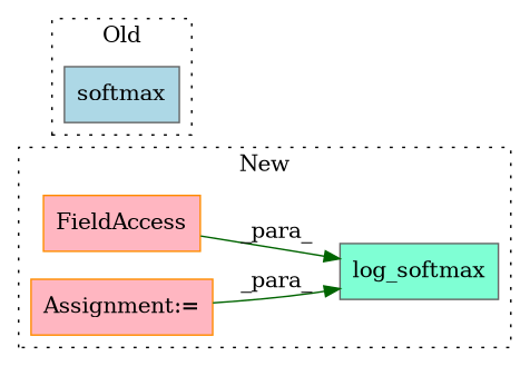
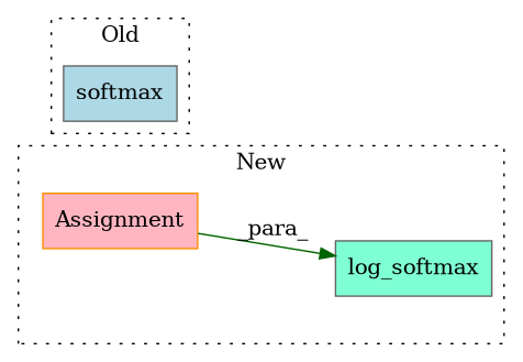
  digraph {
    rankdir=LR
    node [a=32 color=gray40 fillcolor=lightpink shape=box style=filled]
    edge [color=darkgreen]
    n1 [fillcolor=aquamarine l="12,1" label=log_softmax s="3955,3976"]
-   n2 [a=22 color=darkorange l=13 label=FieldAccess s=3941]
-   n3 [a=7 color=darkorange l=1 label="Assignment:=" s=3869]
+   n2 [a=22 color=darkorange l=13 label=Assignment s=3941]
    n4 [fillcolor=lightblue l="8,1" label=softmax s="3664,3687"]
    subgraph cluster_1 {
      label=New
      style=dotted
      n1
      n2
-     n3
    }
    subgraph cluster_2 {
      label=Old
      style=dotted
      n4
    }
    n2 -> n1 [label=_para_]
-   n3 -> n1 [label=_para_]
  }
